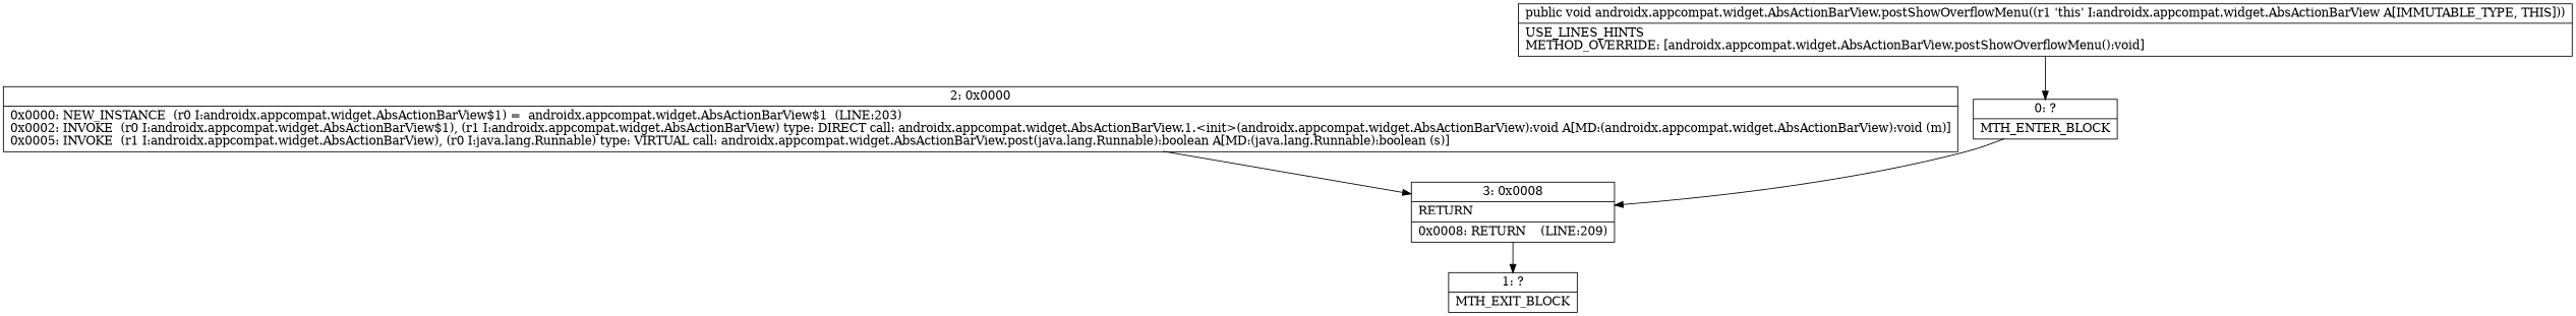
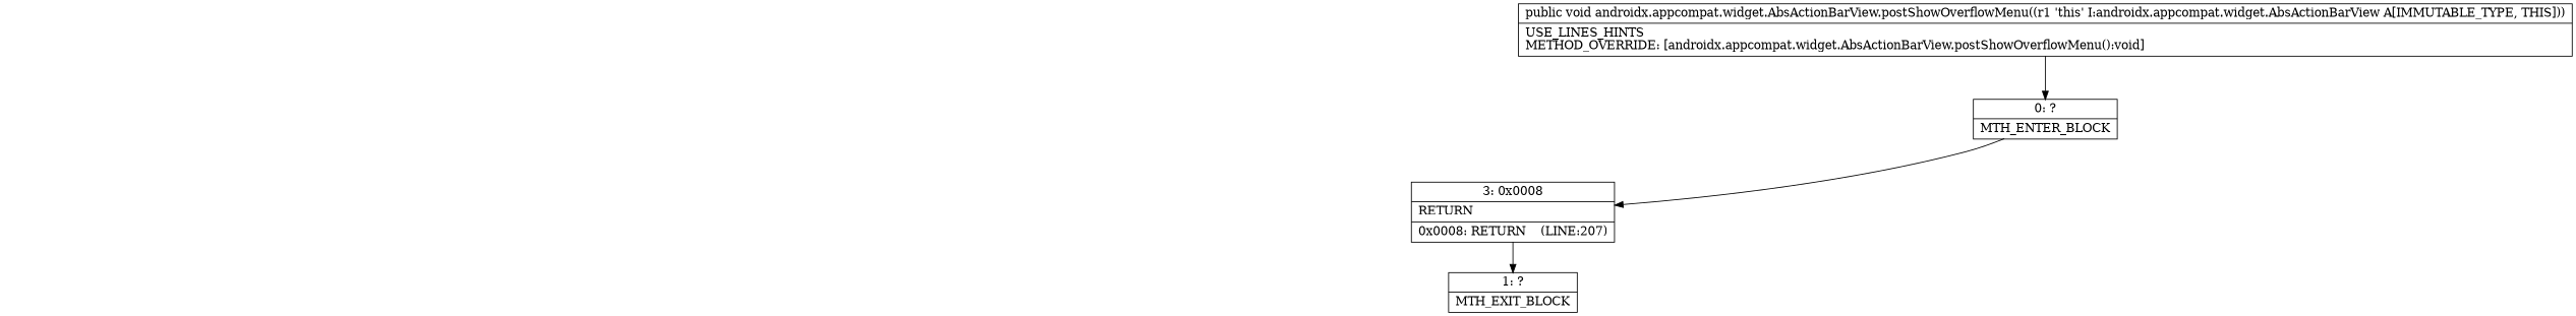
  digraph {
    node [shape=record]
    n1 [label="{0\:\ ?|MTH_ENTER_BLOCK\l}"]
-   n2 [label="{3\:\ 0x0008|RETURN\l|0x0008: RETURN    (LINE:209)\l}"]
-   n3 [label="{2\:\ 0x0000|0x0000: NEW_INSTANCE  (r0 I:androidx.appcompat.widget.AbsActionBarView$1) =  androidx.appcompat.widget.AbsActionBarView$1  (LINE:203)\l0x0002: INVOKE  (r0 I:androidx.appcompat.widget.AbsActionBarView$1), (r1 I:androidx.appcompat.widget.AbsActionBarView) type: DIRECT call: androidx.appcompat.widget.AbsActionBarView.1.\<init\>(androidx.appcompat.widget.AbsActionBarView):void A[MD:(androidx.appcompat.widget.AbsActionBarView):void (m)]\l0x0005: INVOKE  (r1 I:androidx.appcompat.widget.AbsActionBarView), (r0 I:java.lang.Runnable) type: VIRTUAL call: androidx.appcompat.widget.AbsActionBarView.post(java.lang.Runnable):boolean A[MD:(java.lang.Runnable):boolean (s)]\l}"]
+   n2 [label="{3\:\ 0x0008|RETURN\l|0x0008: RETURN    (LINE:207)\l}"]
    n4 [label="{1\:\ ?|MTH_EXIT_BLOCK\l}"]
    n5 [label="{public void androidx.appcompat.widget.AbsActionBarView.postShowOverflowMenu((r1 'this' I:androidx.appcompat.widget.AbsActionBarView A[IMMUTABLE_TYPE, THIS]))  | USE_LINES_HINTS\lMETHOD_OVERRIDE: [androidx.appcompat.widget.AbsActionBarView.postShowOverflowMenu():void]\l}"]
    n1 -> n2
    n2 -> n4
-   n3 -> n2
    n5 -> n1
  }
